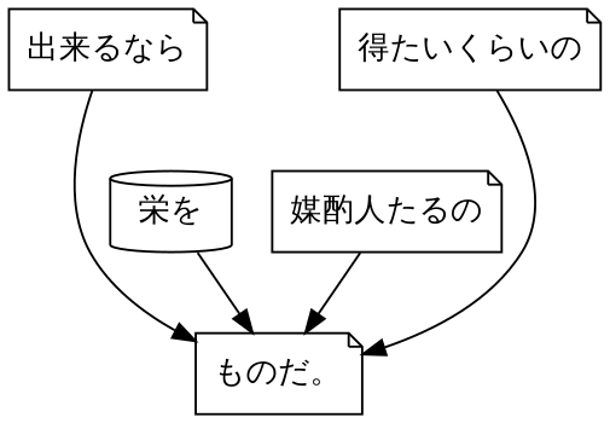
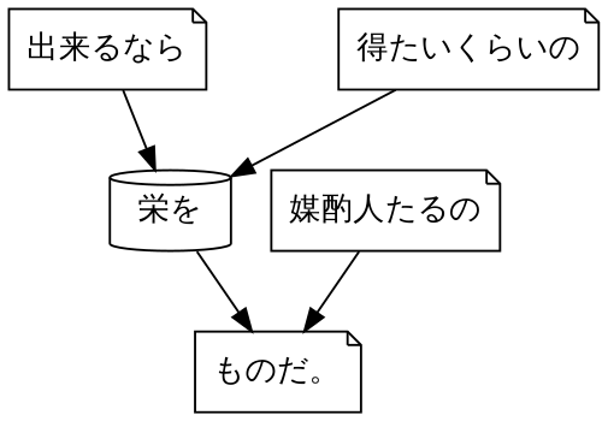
  digraph {
    node [shape=note]
    n1 [label="出来るなら"]
    n2 [label="ものだ。"]
    n3 [label="媒酌人たるの"]
    n4 [label="栄を" shape=cylinder]
    n5 [label="得たいくらいの"]
-   n1 -> n2
+   n1 -> n4
    n3 -> n2
    n4 -> n2
-   n5 -> n2
+   n5 -> n4
  }
